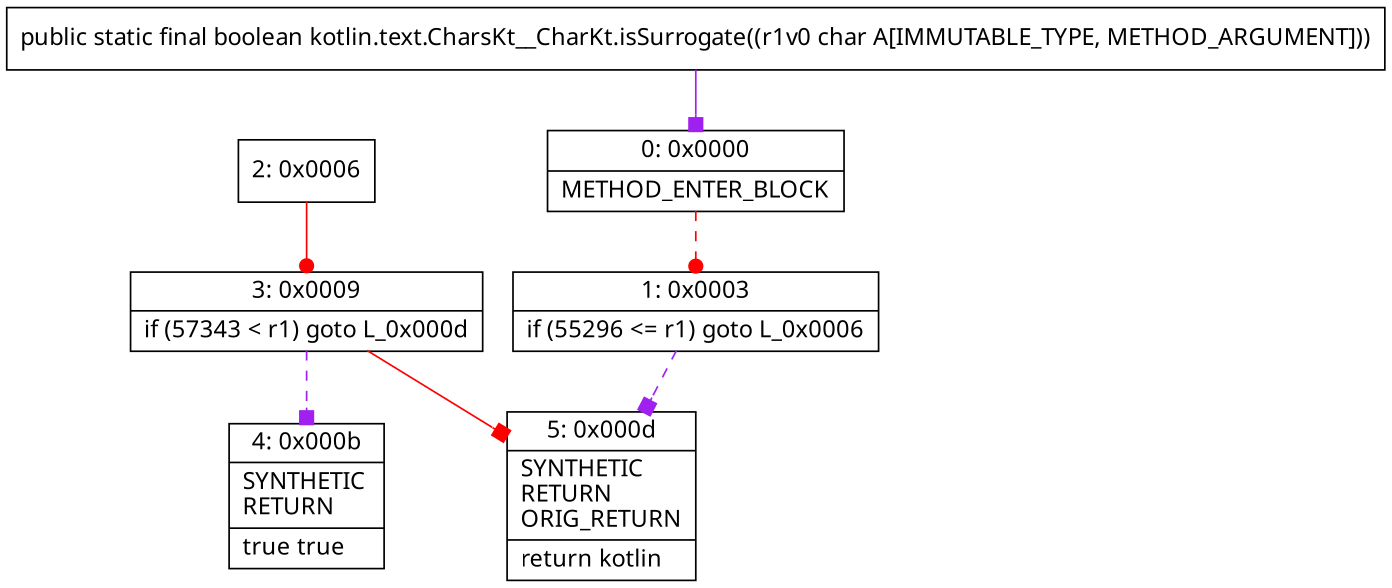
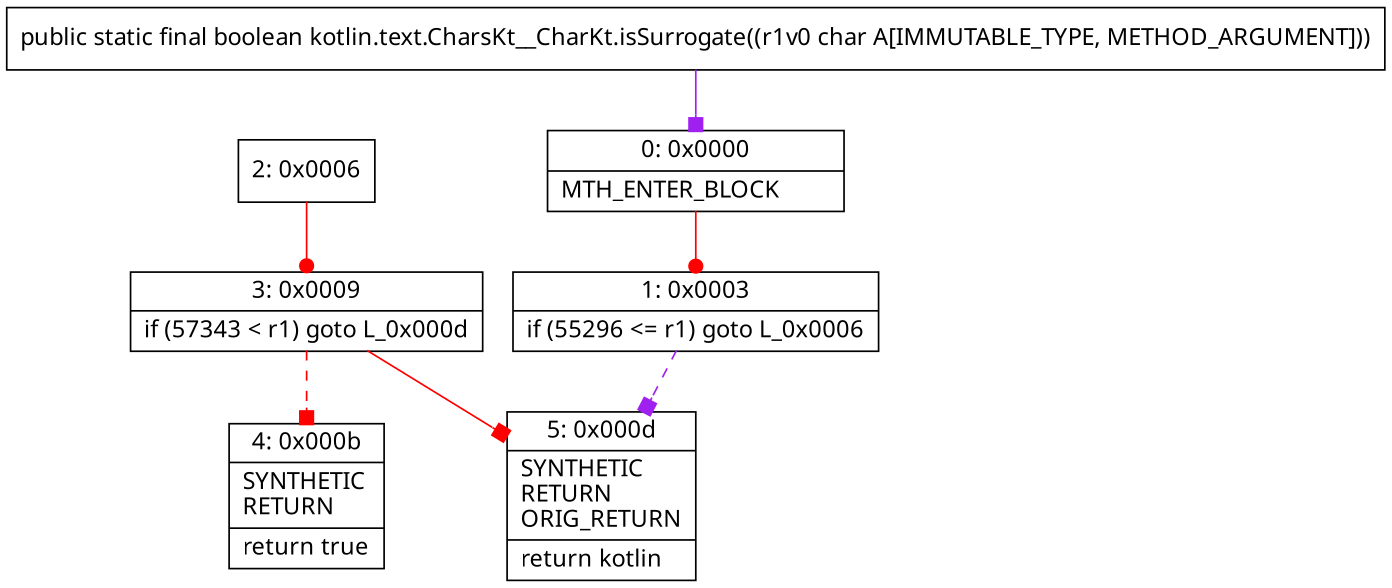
  digraph {
    fontname="Noto Sans"
    node [fontname="Noto Sans" shape=record]
    edge [arrowhead=box color=red fontname="Noto Sans"]
-   n1 [label="{0\:\ 0x0000|METHOD_ENTER_BLOCK\l}"]
+   n1 [label="{0\:\ 0x0000|MTH_ENTER_BLOCK\l}"]
    n2 [label="{1\:\ 0x0003|if (55296 \<= r1) goto L_0x0006\l}"]
    n3 [label="{5\:\ 0x000d|SYNTHETIC\lRETURN\lORIG_RETURN\l|return kotlin\l}"]
    n4 [label="{2\:\ 0x0006}"]
    n5 [label="{3\:\ 0x0009|if (57343 \< r1) goto L_0x000d\l}"]
-   n6 [label="{4\:\ 0x000b|SYNTHETIC\lRETURN\l|true true\l}"]
+   n6 [label="{4\:\ 0x000b|SYNTHETIC\lRETURN\l|return true\l}"]
    n7 [label="{public static final boolean kotlin.text.CharsKt__CharKt.isSurrogate((r1v0 char A[IMMUTABLE_TYPE, METHOD_ARGUMENT])) }"]
-   n1 -> n2 [arrowhead=dot style=dashed]
+   n1 -> n2 [arrowhead=dot]
    n2 -> n3 [color=purple style=dashed]
    n4 -> n5 [arrowhead=dot]
    n5 -> n3
-   n5 -> n6 [color=purple style=dashed]
+   n5 -> n6 [style=dashed]
    n7 -> n1 [color=purple]
  }
